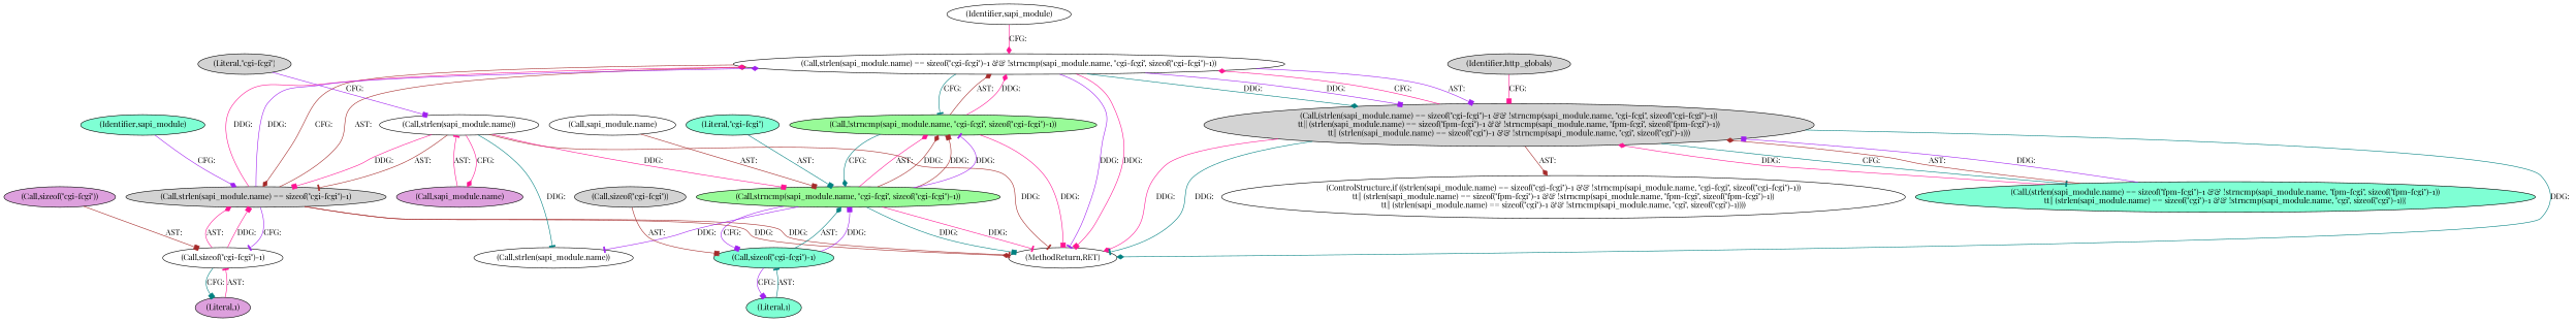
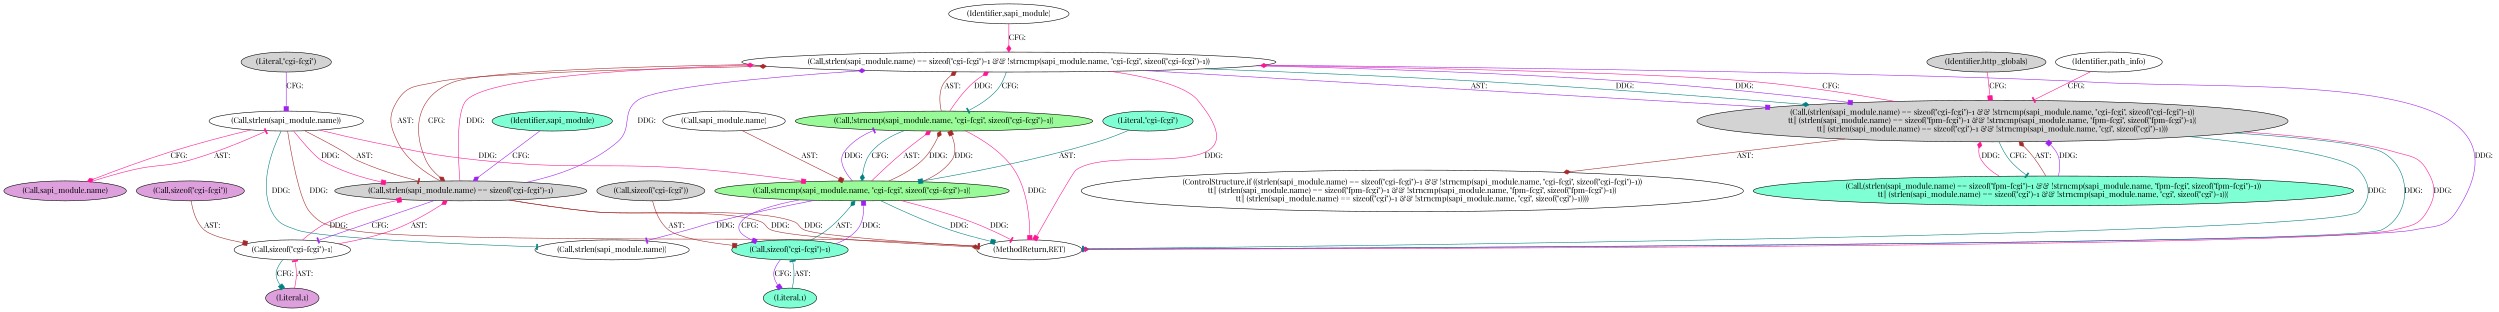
  digraph {
    fontname="Playfair Display"
    node [style=filled fillcolor=white fontname="Playfair Display"]
    edge [color=deeppink arrowhead=diamond fontname="Playfair Display"]
    n1 [label="(Call,strlen(sapi_module.name) == sizeof(\"cgi-fcgi\")-1 && !strncmp(sapi_module.name, \"cgi-fcgi\", sizeof(\"cgi-fcgi\")-1))"]
    n2 [label="(Call,strlen(sapi_module.name) == sizeof(\"cgi-fcgi\")-1)" fillcolor=lightgrey]
    n3 [label="(Call,!strncmp(sapi_module.name, \"cgi-fcgi\", sizeof(\"cgi-fcgi\")-1))" fillcolor=palegreen]
    n4 [label="(Call,(strlen(sapi_module.name) == sizeof(\"cgi-fcgi\")-1 && !strncmp(sapi_module.name, \"cgi-fcgi\", sizeof(\"cgi-fcgi\")-1))\n\t\t|| (strlen(sapi_module.name) == sizeof(\"fpm-fcgi\")-1 && !strncmp(sapi_module.name, \"fpm-fcgi\", sizeof(\"fpm-fcgi\")-1))\n\t\t|| (strlen(sapi_module.name) == sizeof(\"cgi\")-1 && !strncmp(sapi_module.name, \"cgi\", sizeof(\"cgi\")-1)))" fillcolor=lightgrey]
    n5 [label="(MethodReturn,RET)"]
    n6 [label="(Call,sizeof(\"cgi-fcgi\")-1)"]
    n7 [label="(Call,strlen(sapi_module.name))"]
    n8 [label="(Call,strncmp(sapi_module.name, \"cgi-fcgi\", sizeof(\"cgi-fcgi\")-1))" fillcolor=palegreen]
    n9 [label="(Call,sapi_module.name)" fillcolor=plum]
    n10 [label="(Call,strlen(sapi_module.name))"]
    n11 [label="(Literal,1)" fillcolor=plum]
    n12 [label="(Call,sizeof(\"cgi-fcgi\")-1)" fillcolor=aquamarine]
    n13 [label="(Literal,1)" fillcolor=aquamarine]
    n14 [label="(ControlStructure,if ((strlen(sapi_module.name) == sizeof(\"cgi-fcgi\")-1 && !strncmp(sapi_module.name, \"cgi-fcgi\", sizeof(\"cgi-fcgi\")-1))\n\t\t|| (strlen(sapi_module.name) == sizeof(\"fpm-fcgi\")-1 && !strncmp(sapi_module.name, \"fpm-fcgi\", sizeof(\"fpm-fcgi\")-1))\n\t\t|| (strlen(sapi_module.name) == sizeof(\"cgi\")-1 && !strncmp(sapi_module.name, \"cgi\", sizeof(\"cgi\")-1))))"]
    n15 [label="(Call,(strlen(sapi_module.name) == sizeof(\"fpm-fcgi\")-1 && !strncmp(sapi_module.name, \"fpm-fcgi\", sizeof(\"fpm-fcgi\")-1))\n\t\t|| (strlen(sapi_module.name) == sizeof(\"cgi\")-1 && !strncmp(sapi_module.name, \"cgi\", sizeof(\"cgi\")-1)))" fillcolor=aquamarine]
    n16 [label="(Identifier,sapi_module)"]
    n17 [label="(Identifier,sapi_module)" fillcolor=aquamarine]
    n18 [label="(Identifier,http_globals)" fillcolor=lightgrey]
    n19 [label="(Call,sapi_module.name)"]
    n20 [label="(Literal,\"cgi-fcgi\")" fillcolor=aquamarine]
    n21 [label="(Call,sizeof(\"cgi-fcgi\"))" fillcolor=plum]
+   n22 [label="(Identifier,path_info)"]
    n23 [label="(Call,sizeof(\"cgi-fcgi\"))" fillcolor=lightgrey]
    n24 [label="(Literal,\"cgi-fcgi\")" fillcolor=lightgrey]
    n1 -> n2 [label="CFG: " color=brown]
    n1 -> n3 [label="CFG: " color=teal arrowhead=tee]
    n1 -> n4 [label="AST: " color=purple arrowhead=box]
    n1 -> n4 [label="DDG: " color=teal]
    n1 -> n4 [label="DDG: " color=purple arrowhead=box]
    n1 -> n5 [label="DDG: " color=purple arrowhead=tee]
    n1 -> n5 [label="DDG: " arrowhead=box]
    n2 -> n1 [label="AST: " color=brown]
    n2 -> n1 [label="DDG: "]
    n2 -> n1 [label="DDG: " color=purple]
    n2 -> n5 [label="DDG: " color=brown arrowhead=tee]
    n2 -> n5 [label="DDG: " color=brown]
    n2 -> n6 [label="CFG: " color=purple arrowhead=tee]
    n3 -> n1 [label="AST: " color=brown]
    n3 -> n1 [label="DDG: "]
    n3 -> n5 [label="DDG: " arrowhead=box]
    n3 -> n8 [label="CFG: " color=teal]
    n4 -> n1 [label="CFG: "]
    n4 -> n5 [label="DDG: " color=teal]
    n4 -> n5 [label="DDG: "]
    n4 -> n5 [label="DDG: " color=teal arrowhead=tee]
    n4 -> n14 [label="AST: " color=brown]
    n4 -> n15 [label="CFG: " color=teal arrowhead=tee]
    n6 -> n2 [label="AST: "]
    n6 -> n2 [label="DDG: " arrowhead=box]
    n6 -> n11 [label="CFG: " color=teal arrowhead=box]
    n7 -> n2 [label="AST: " color=brown arrowhead=tee]
    n7 -> n2 [label="DDG: " arrowhead=box]
    n7 -> n5 [label="DDG: " color=brown arrowhead=tee]
    n7 -> n8 [label="DDG: " arrowhead=box]
    n7 -> n9 [label="CFG: "]
    n7 -> n10 [label="DDG: " color=teal arrowhead=tee]
    n8 -> n3 [label="AST: "]
    n8 -> n3 [label="DDG: " color=brown]
    n8 -> n3 [label="DDG: " color=brown arrowhead=box]
    n8 -> n3 [label="DDG: " color=purple arrowhead=tee]
    n8 -> n5 [label="DDG: " color=teal arrowhead=box]
    n8 -> n5 [label="DDG: " arrowhead=tee]
    n8 -> n10 [label="DDG: " color=purple arrowhead=tee]
    n8 -> n12 [label="CFG: " color=purple arrowhead=box]
    n9 -> n7 [label="AST: " arrowhead=tee]
    n11 -> n6 [label="AST: " arrowhead=tee]
    n12 -> n8 [label="AST: " color=teal]
    n12 -> n8 [label="DDG: " color=purple arrowhead=box]
    n12 -> n13 [label="CFG: " color=purple arrowhead=box]
    n13 -> n12 [label="AST: " color=teal arrowhead=tee]
    n15 -> n4 [label="AST: " color=brown]
    n15 -> n4 [label="DDG: " color=purple arrowhead=box]
    n15 -> n4 [label="DDG: "]
    n16 -> n1 [label="CFG: "]
    n17 -> n2 [label="CFG: " color=purple]
    n18 -> n4 [label="CFG: " arrowhead=box]
    n19 -> n8 [label="AST: " color=brown arrowhead=box]
    n20 -> n8 [label="AST: " color=teal arrowhead=box]
    n21 -> n6 [label="AST: " color=brown arrowhead=box]
+   n22 -> n4 [label="CFG: " arrowhead=tee]
    n23 -> n12 [label="AST: " color=brown arrowhead=box]
    n24 -> n7 [label="CFG: " color=purple arrowhead=box]
  }
